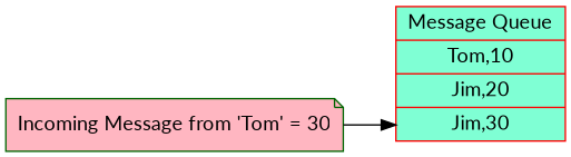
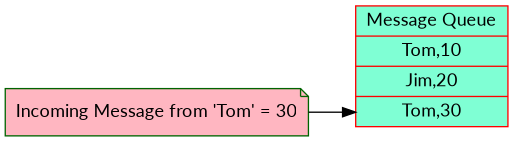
  digraph {
    rankdir=LR
    fontname=Lato
    node [style=filled fontname=Lato]
    n1 [label="Incoming Message from 'Tom' = 30" shape=note fillcolor=lightpink color=darkgreen]
-   n2 [label="Message Queue|Tom,10|Jim,20|<m> Jim,30" shape=record fillcolor=aquamarine color=red]
+   n2 [label="Message Queue|Tom,10|Jim,20|<m> Tom,30" shape=record fillcolor=aquamarine color=red]
    n1 -> n2 [headport=m fontname=Lato]
  }
